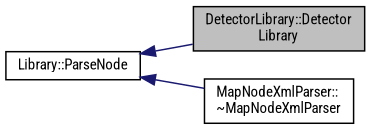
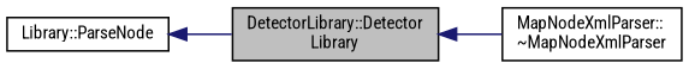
  digraph {
    fontname="Roboto Condensed"
    rankdir=LR
    node [color=black fillcolor=white fontname="Roboto Condensed" fontsize=10 shape=record style=filled]
    edge [color=midnightblue dir=back fontname="Roboto Condensed" fontsize=10 labelfontname=Helvetica labelfontsize=10 style=solid]
    n1 [fillcolor=grey75 fontcolor=black height=0.2 label="DetectorLibrary::Detector\lLibrary" width=0.4]
    n2 [height=0.2 label="Library::ParseNode" width=0.4]
    n3 [height=0.2 label="MapNodeXmlParser::\l~MapNodeXmlParser" width=0.4]
    n2 -> n1
-   n2 -> n3
+   n1 -> n3
  }
